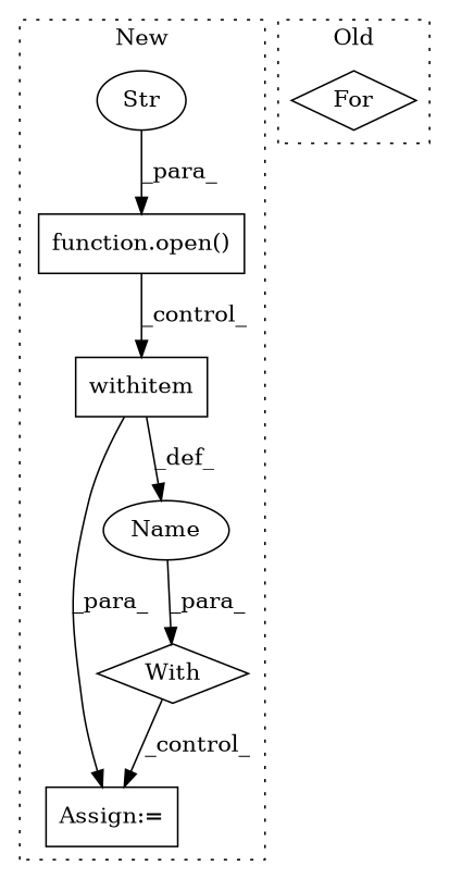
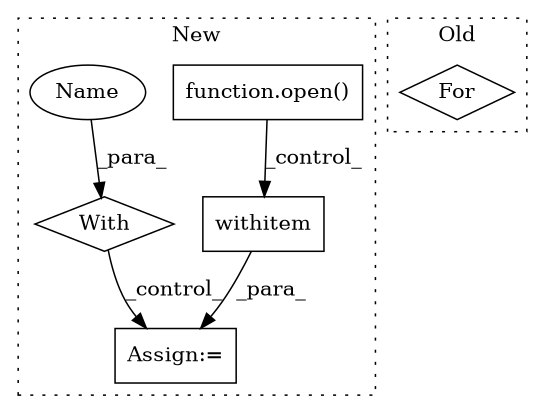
  digraph {
    node [l=4 shape=box]
    n1 [a=75 l="5,1" label="function.open()" s="3037,3061"]
    n2 [a=39 l="5,40" label=With s="3032,3041" shape=diamond]
    n3 [a=49 label=withitem s=3037]
-   n4 [a=66 label=Str s=3057 shape=ellipse]
    n5 [a=68 l=3 label="Assign:=" s=3083]
    n6 [a=87 l=1 label=Name s=3066 shape=ellipse]
    n7 [a=107 l="4,10" label=For s="3088,3107" shape=diamond]
    subgraph cluster_1 {
      label=New
      style=dotted
      n1
      n2
      n3
-     n4
      n5
      n6
    }
    subgraph cluster_2 {
      label=Old
      style=dotted
      n7
    }
    n1 -> n3 [label=_control_]
    n2 -> n5 [label=_control_]
    n3 -> n5 [label=_para_]
-   n3 -> n6 [label=_def_]
-   n4 -> n1 [label=_para_]
    n6 -> n2 [label=_para_]
  }
